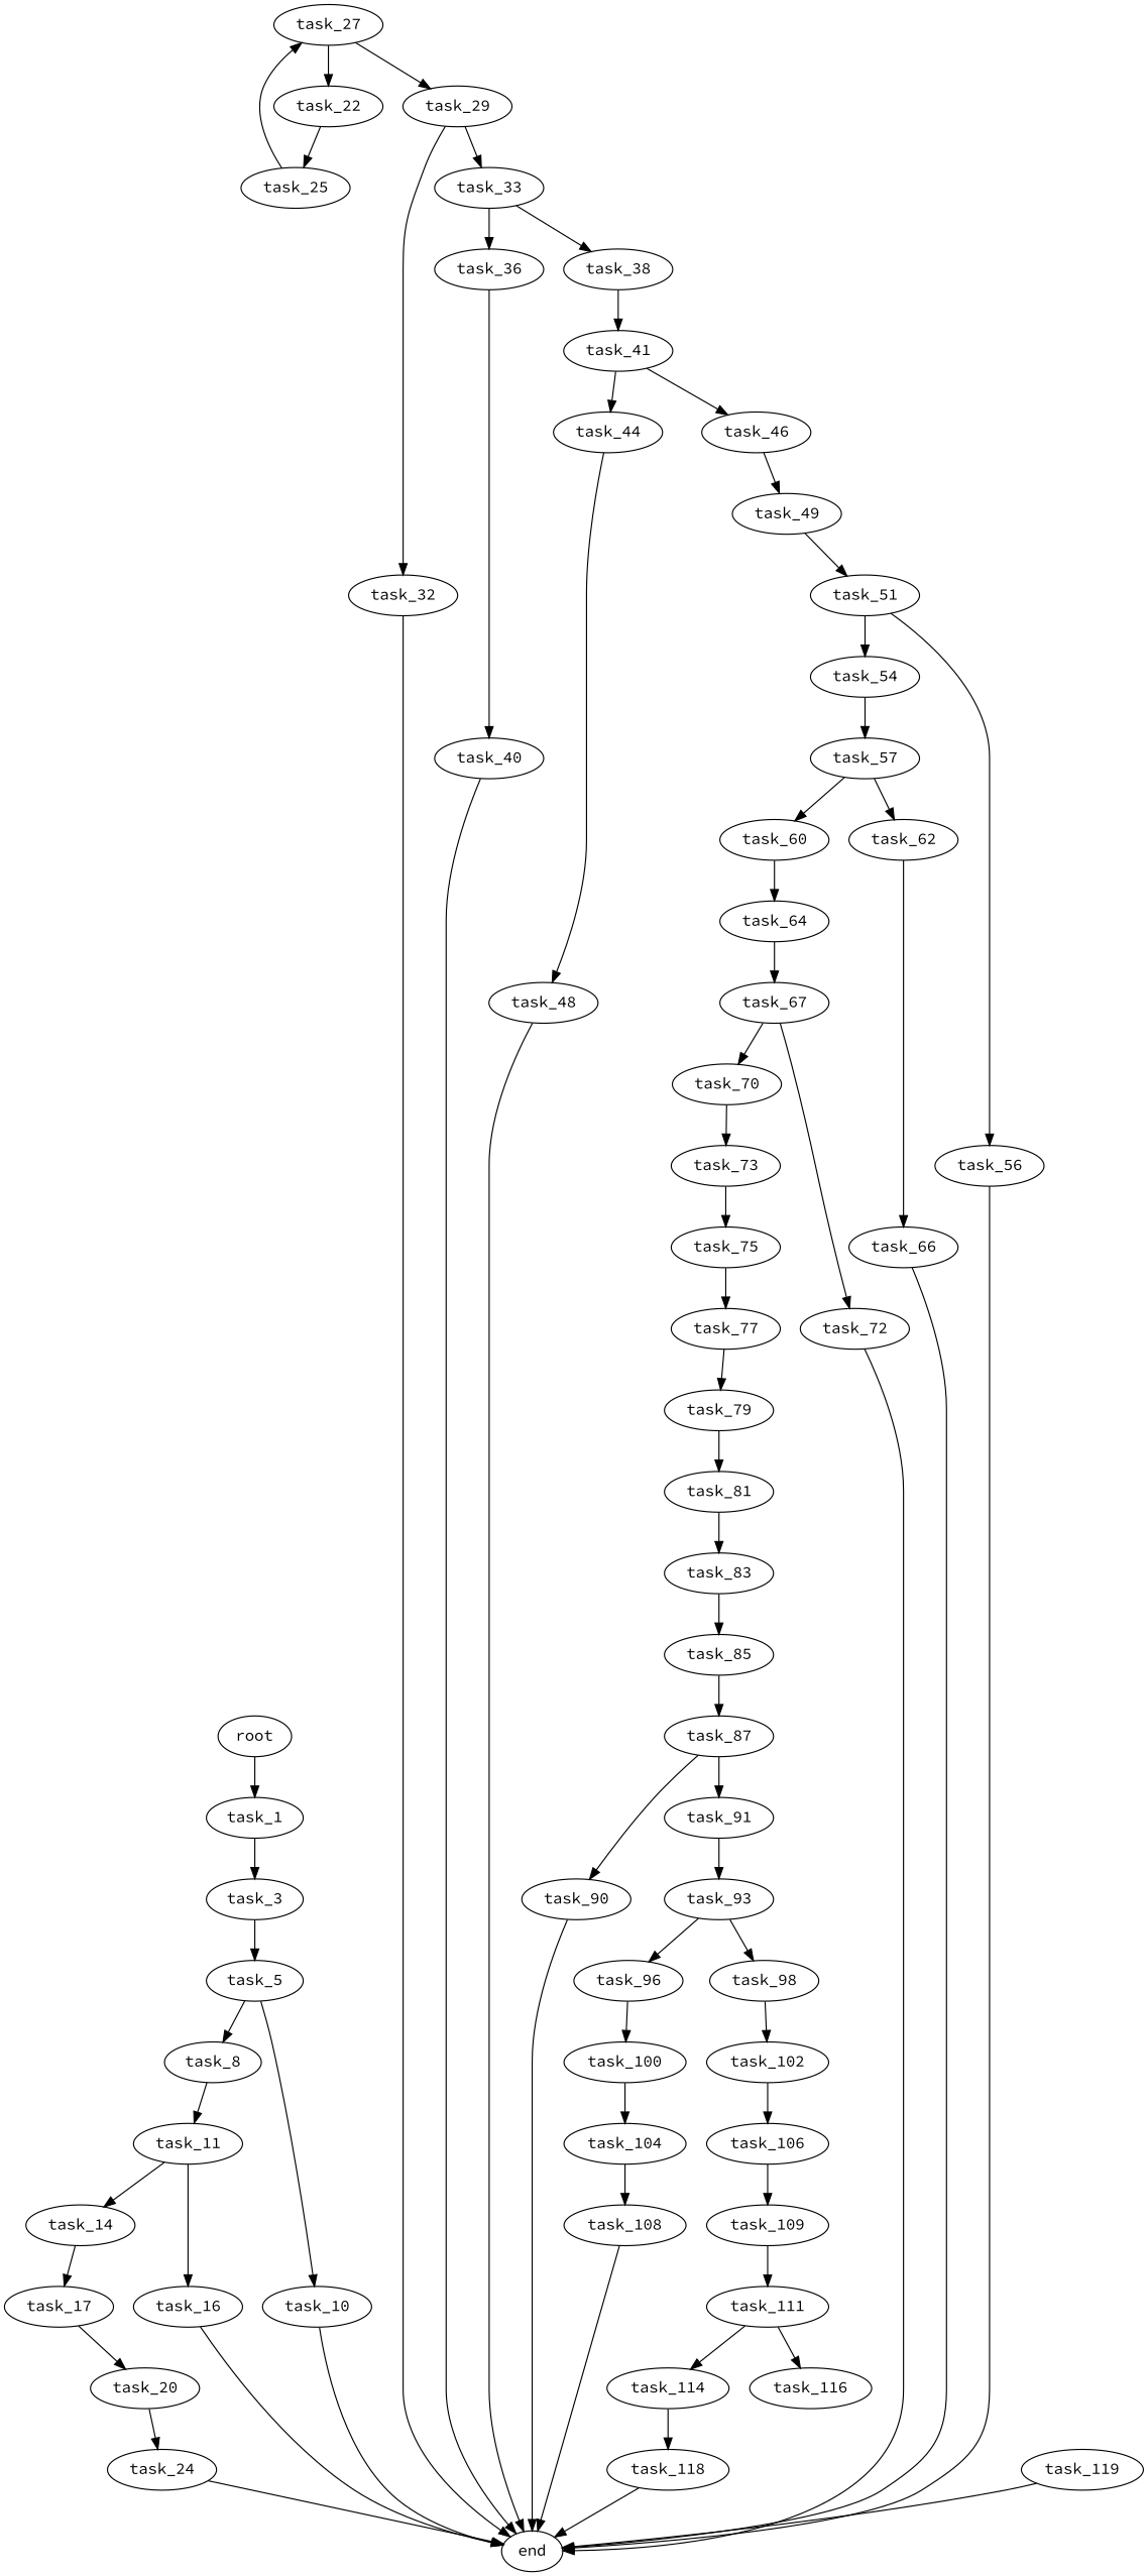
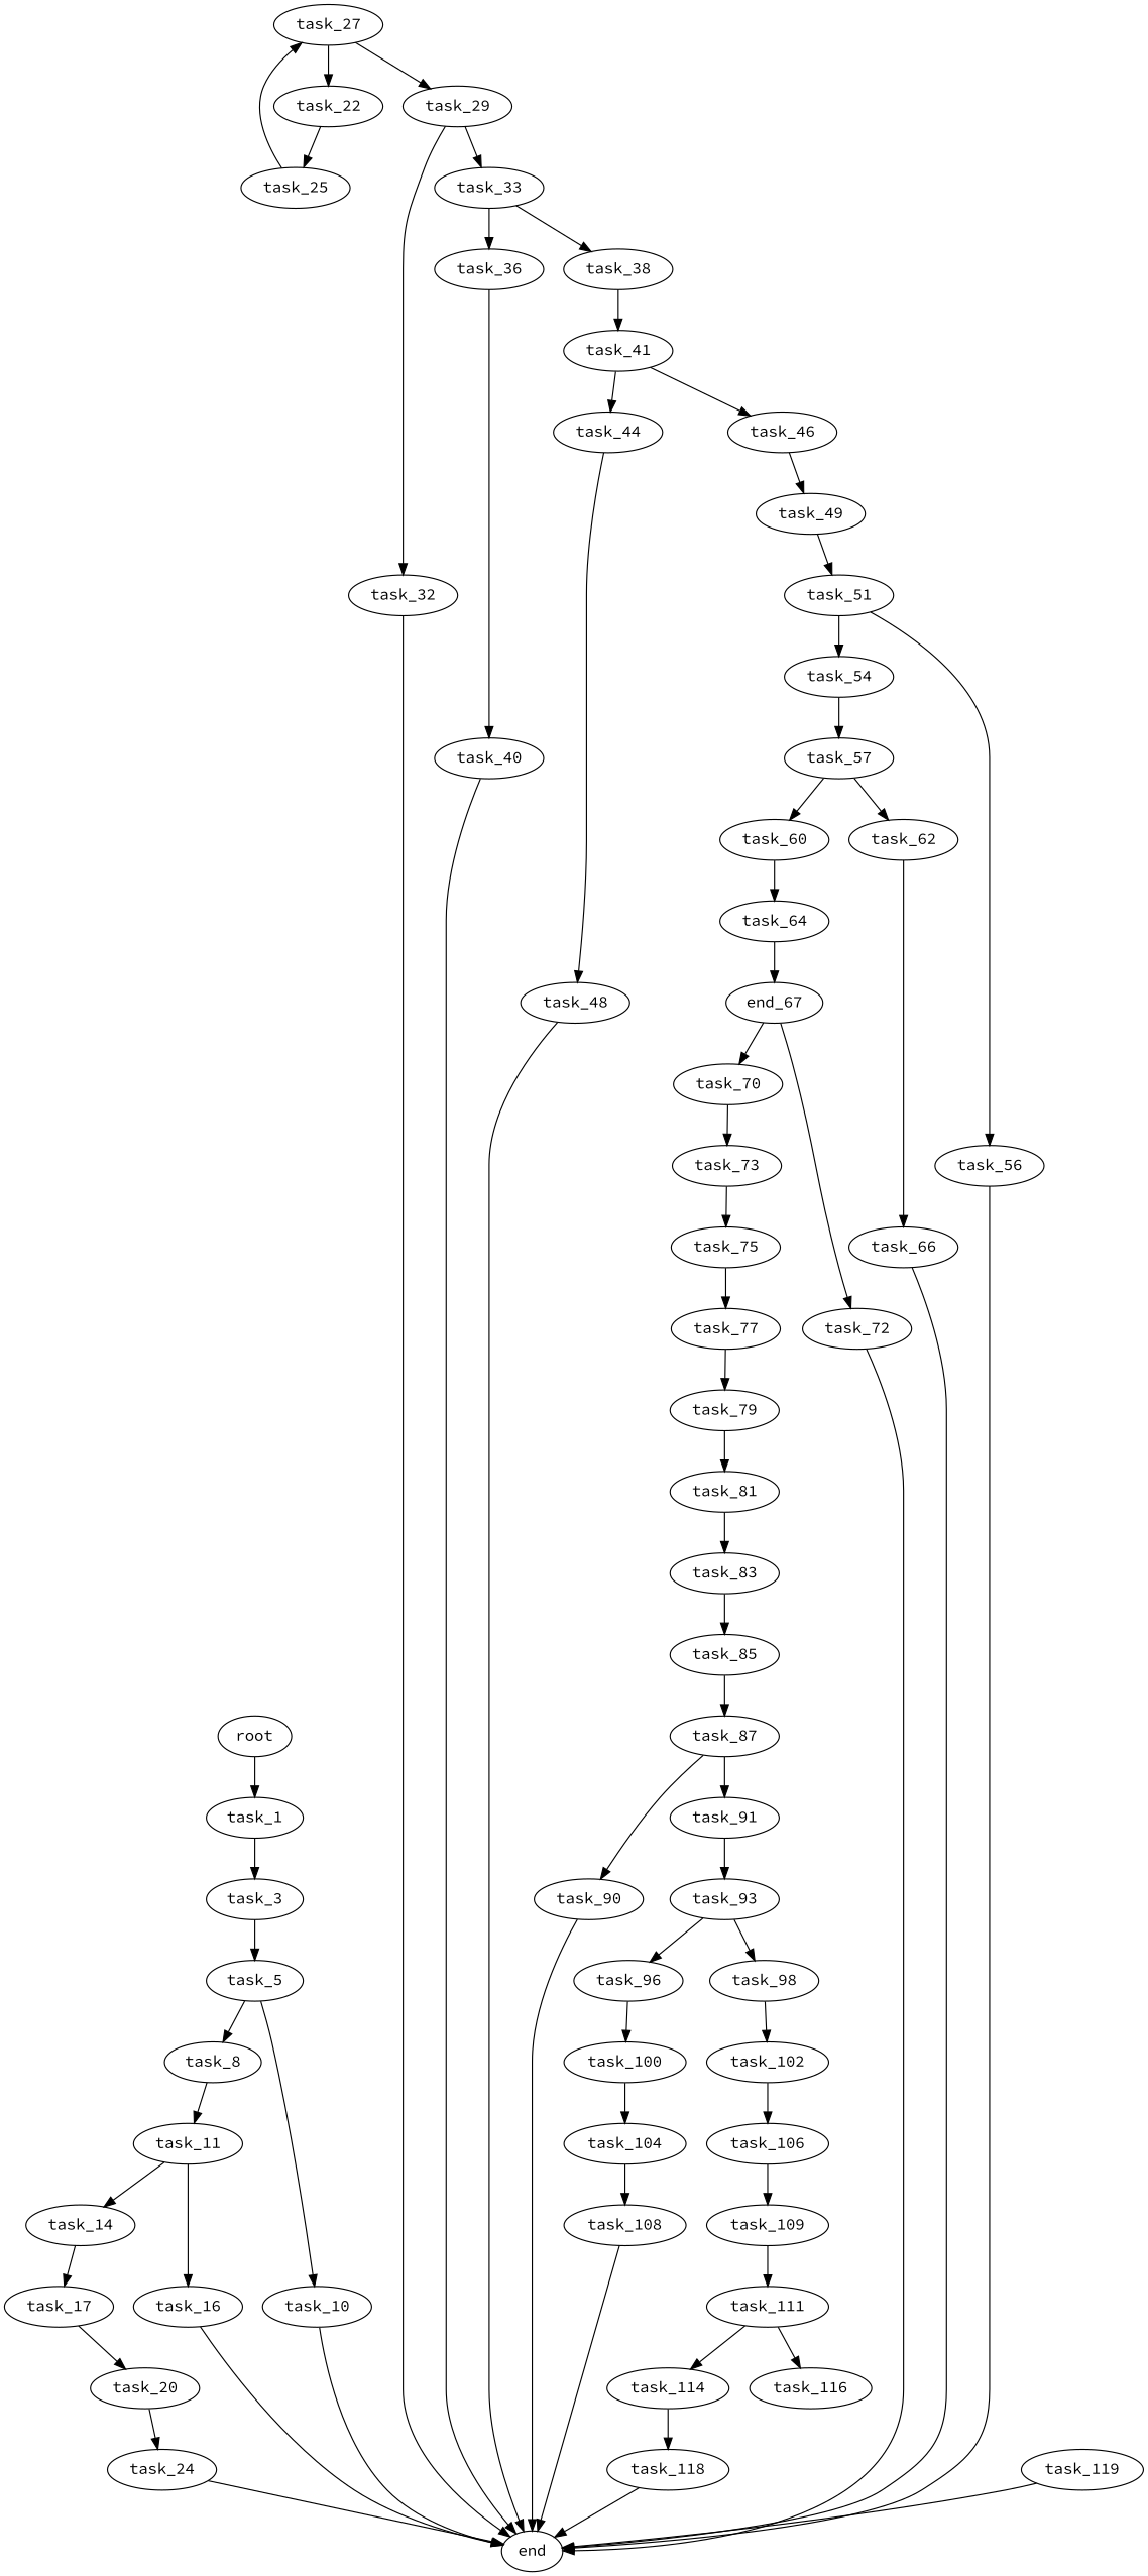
  digraph {
    fontname="Source Code Pro"
    node [fontname="Source Code Pro"]
    edge [fontname="Source Code Pro"]
    root
    task_1
    task_3
    task_5
    task_8
    task_10
    task_11
    end
    task_14
    task_16
    task_17
    task_20
    task_24
    task_22
    task_25
    task_27
    task_29
    task_32
    task_33
    task_36
    task_38
    task_40
    task_41
    task_44
    task_46
    task_48
    task_49
    task_51
    task_54
    task_56
    task_57
    task_60
    task_62
    task_64
    task_66
-   task_67
+   task_67 [label=end_67]
    task_70
    task_72
    task_73
    task_75
    task_77
    task_79
    task_81
    task_83
    task_85
    task_87
    task_90
    task_91
    task_93
    task_96
    task_98
    task_100
    task_102
    task_104
    task_106
    task_108
    task_109
    task_111
    task_114
    task_116
    task_118
    task_119
    root -> task_1
    task_1 -> task_3
    task_3 -> task_5
    task_5 -> task_8
    task_5 -> task_10
    task_8 -> task_11
    task_10 -> end
    task_11 -> task_14
    task_11 -> task_16
    task_14 -> task_17
    task_16 -> end
    task_17 -> task_20
    task_20 -> task_24
    task_24 -> end
    task_22 -> task_25
    task_25 -> task_27
    task_27 -> task_22
    task_27 -> task_29
    task_29 -> task_32
    task_29 -> task_33
    task_32 -> end
    task_33 -> task_36
    task_33 -> task_38
    task_36 -> task_40
    task_38 -> task_41
    task_40 -> end
    task_41 -> task_44
    task_41 -> task_46
    task_44 -> task_48
    task_46 -> task_49
    task_48 -> end
    task_49 -> task_51
    task_51 -> task_54
    task_51 -> task_56
    task_54 -> task_57
    task_56 -> end
    task_57 -> task_60
    task_57 -> task_62
    task_60 -> task_64
    task_62 -> task_66
    task_64 -> task_67
    task_66 -> end
    task_67 -> task_70
    task_67 -> task_72
    task_70 -> task_73
    task_72 -> end
    task_73 -> task_75
    task_75 -> task_77
    task_77 -> task_79
    task_79 -> task_81
    task_81 -> task_83
    task_83 -> task_85
    task_85 -> task_87
    task_87 -> task_90
    task_87 -> task_91
    task_90 -> end
    task_91 -> task_93
    task_93 -> task_96
    task_93 -> task_98
    task_96 -> task_100
    task_98 -> task_102
    task_100 -> task_104
    task_102 -> task_106
    task_104 -> task_108
    task_106 -> task_109
    task_108 -> end
    task_109 -> task_111
    task_111 -> task_114
    task_111 -> task_116
    task_114 -> task_118
    task_118 -> end
    task_119 -> end
  }
